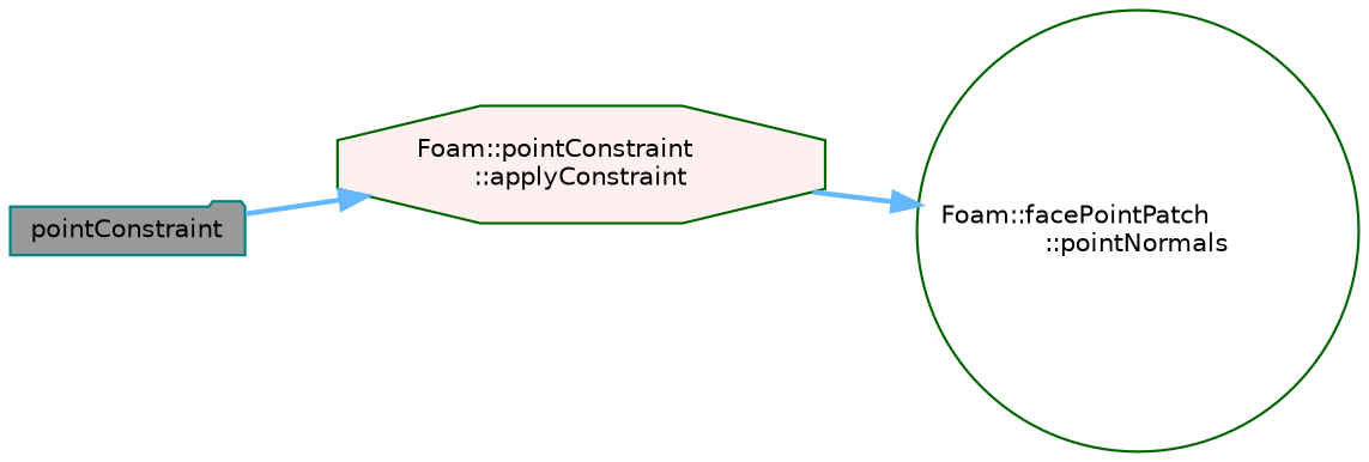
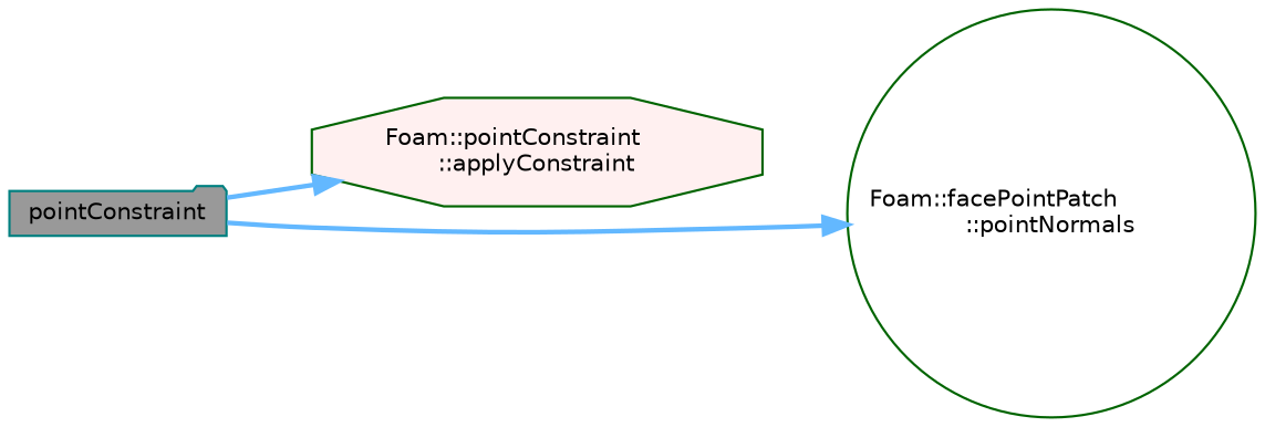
  digraph {
    rankdir=LR
    node [color=darkgreen fontname=Helvetica fontsize=10 style=filled]
    edge [color=steelblue1 fontname=Helvetica fontsize=10 labelfontname=Helvetica labelfontsize=10 style=bold]
    n1 [color=teal fillcolor=grey60 fontcolor=black height=0.2 label=pointConstraint shape=folder width=0.4]
    n2 [fillcolor="#FFF0F0" height=0.2 label="Foam::pointConstraint\l::applyConstraint" shape=octagon width=0.4]
    n3 [fillcolor=white height=0.2 label="Foam::facePointPatch\l::pointNormals" shape=circle width=0.4]
    n1 -> n2
-   n2 -> n3
+   n1 -> n3
  }
